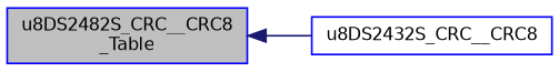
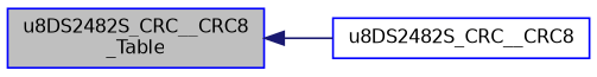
  digraph {
    rankdir=LR
    node [color=blue fontname=Helvetica fontsize=10 shape=record style=filled]
    n1 [fillcolor=grey75 fontcolor=black height=0.2 label="u8DS2482S_CRC__CRC8\l_Table" width=0.4]
-   n2 [fillcolor=white height=0.2 label=u8DS2432S_CRC__CRC8 width=0.4]
+   n2 [fillcolor=white height=0.2 label=u8DS2482S_CRC__CRC8 width=0.4]
    n1 -> n2 [color=midnightblue dir=back fontname=Helvetica fontsize=10 labelfontname=Helvetica labelfontsize=10 style=solid]
  }
